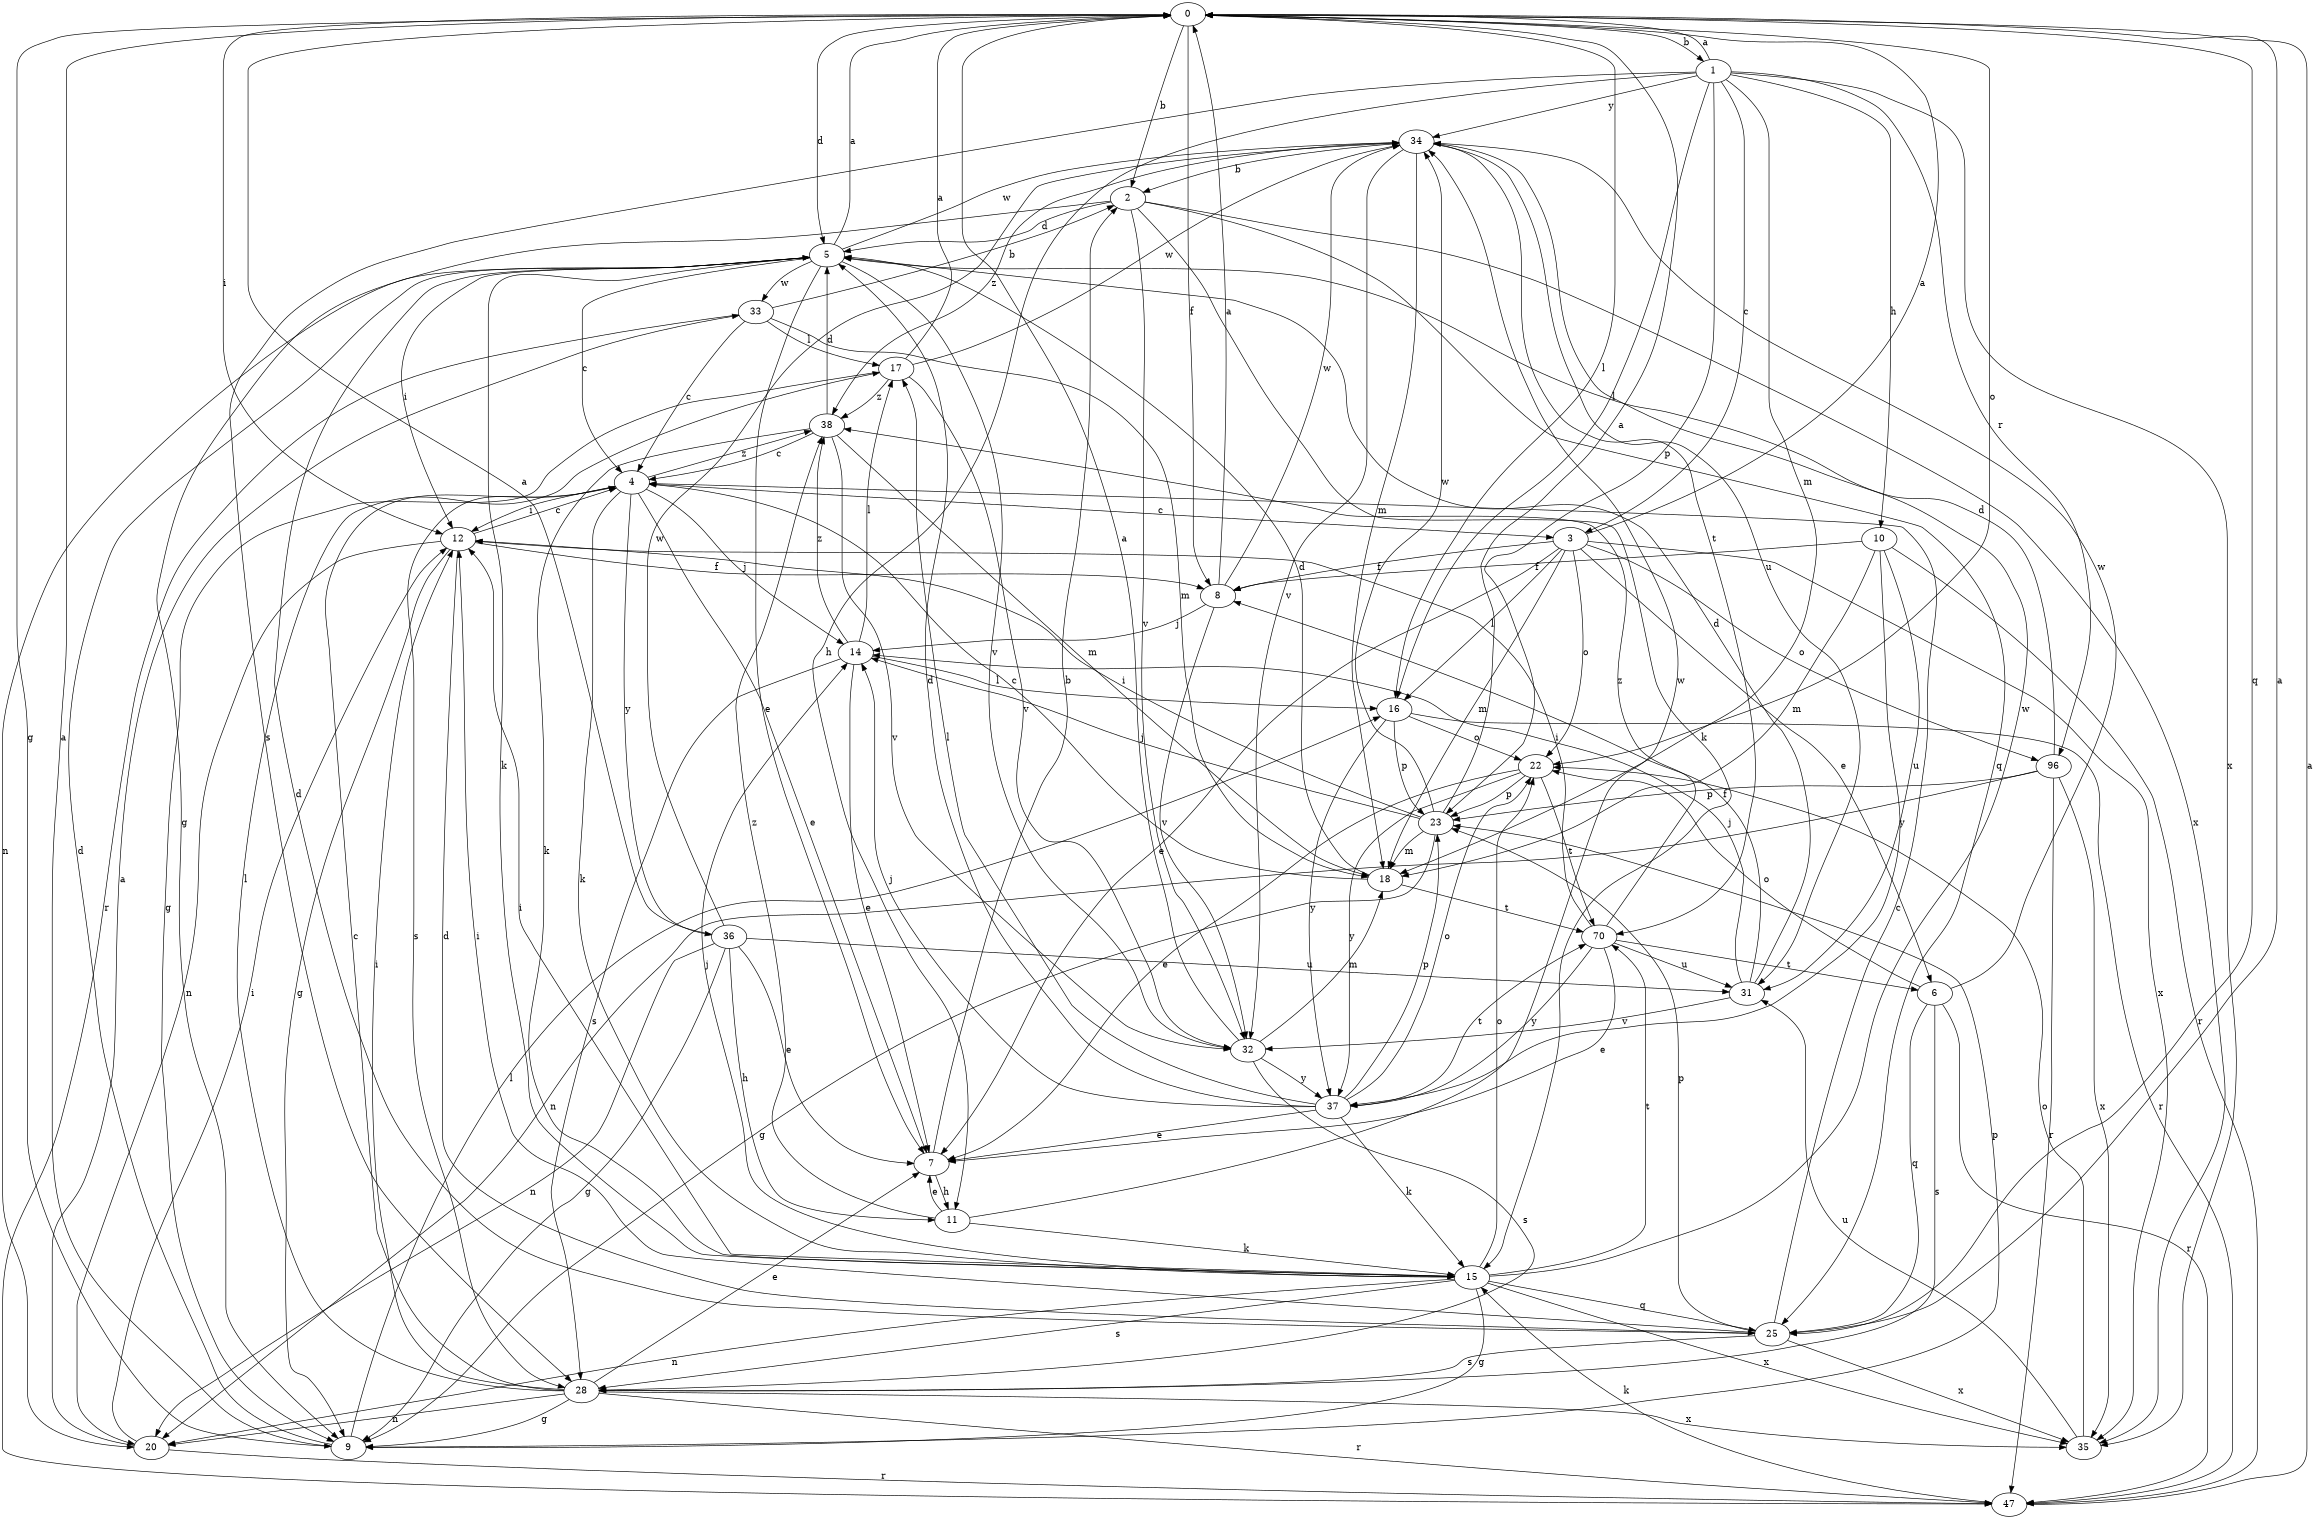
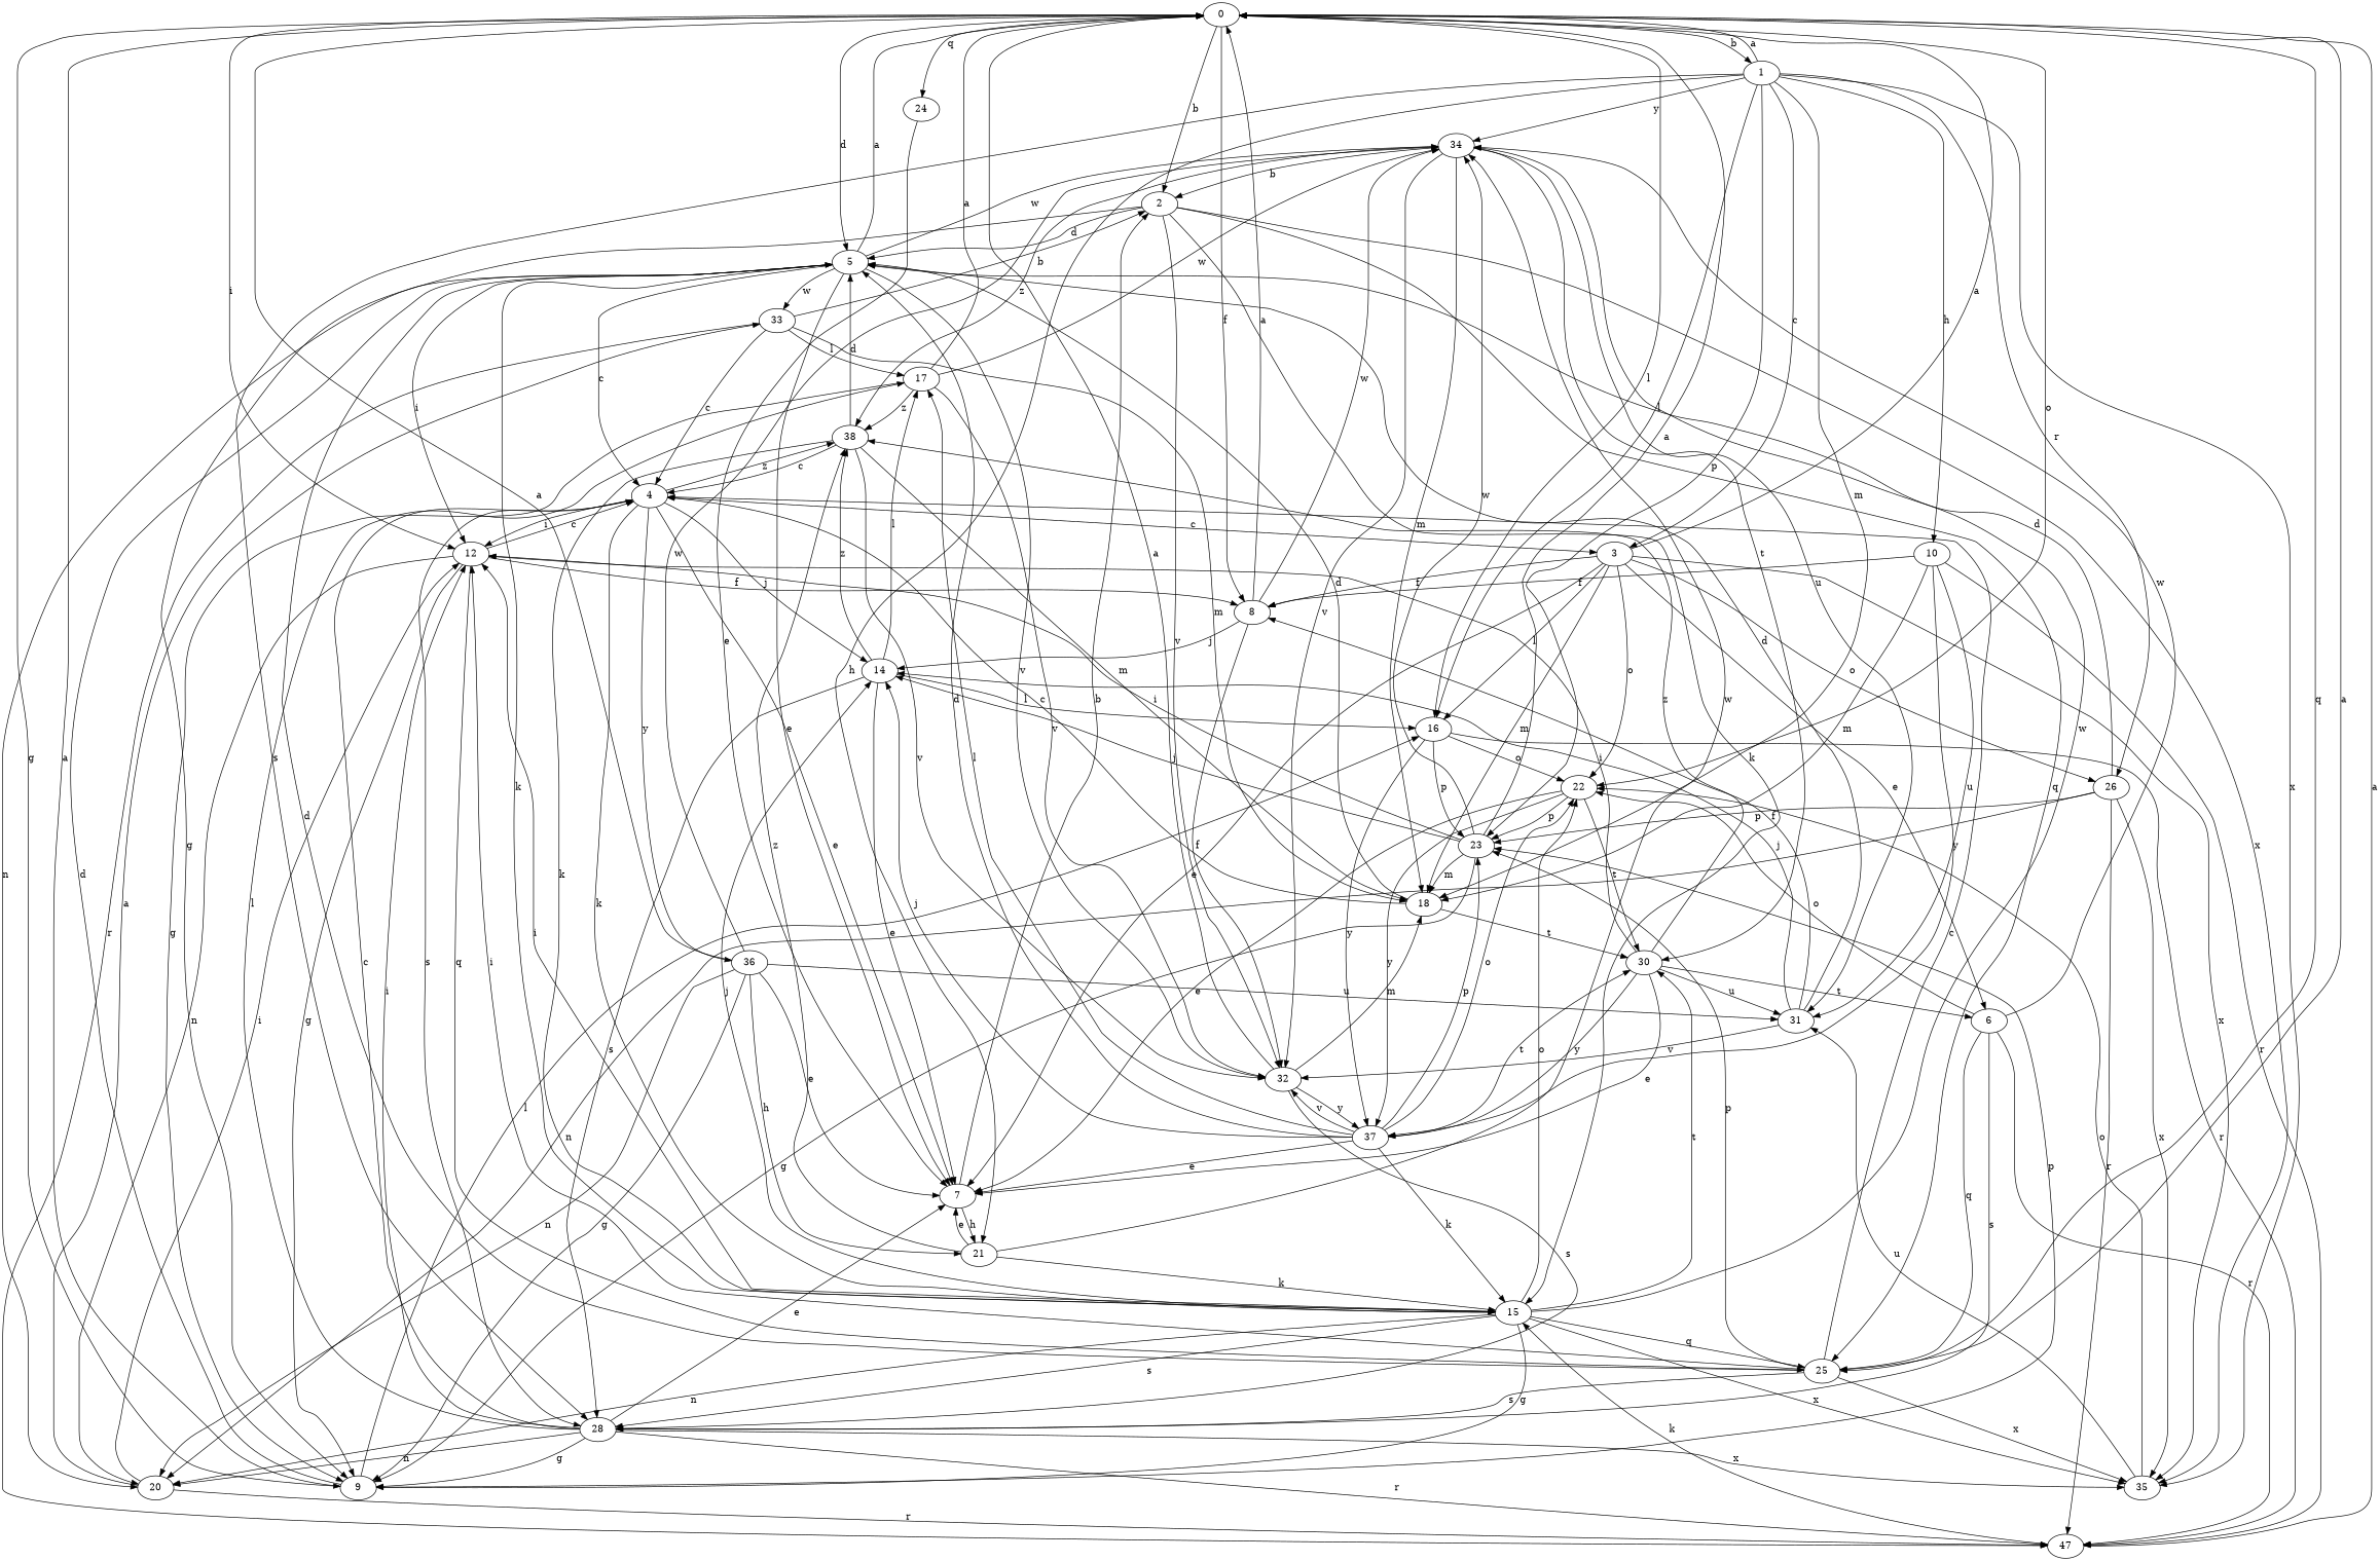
  strict digraph {
    0
    1
    2
    5
    8
    9
    12
    16
    22
+   24
    25
    3
    10
-   11
+   11 [label=21]
    18
    23
-   26 [label=96]
+   26
    28
    35
    34
    15
    32
    7
    4
    20
    33
    14
    n28 [label=47]
    37
-   30 [label=70]
+   30
    6
    31
    38
    17
    36
    0 -> 1 [label=b]
    0 -> 2 [label=b]
    0 -> 5 [label=d]
    0 -> 8 [label=f]
    0 -> 9 [label=g]
    0 -> 12 [label=i]
    0 -> 16 [label=l]
    0 -> 22 [label=o]
+   0 -> 24 [label=q]
    0 -> 25 [label=q]
    1 -> 0 [label=a]
    1 -> 16 [label=l]
    1 -> 3 [label=c]
    1 -> 10 [label=h]
    1 -> 11 [label=h]
    1 -> 18 [label=m]
    1 -> 23 [label=p]
    1 -> 26 [label=r]
    1 -> 28 [label=s]
    1 -> 35 [label=x]
    1 -> 34 [label=y]
    2 -> 5 [label=d]
    2 -> 9 [label=g]
    2 -> 25 [label=q]
    2 -> 35 [label=x]
    2 -> 15 [label=k]
    2 -> 32 [label=v]
    5 -> 0 [label=a]
    5 -> 12 [label=i]
    5 -> 34 [label=w]
    5 -> 15 [label=k]
    5 -> 32 [label=v]
    5 -> 7 [label=e]
    5 -> 4 [label=c]
    5 -> 20 [label=n]
    5 -> 33 [label=w]
    8 -> 0 [label=a]
    8 -> 34 [label=w]
-   8 -> 32 [label=v]
+   8 -> 32 [label=f]
    8 -> 14 [label=j]
    9 -> 0 [label=a]
    9 -> 5 [label=d]
    9 -> 16 [label=l]
    9 -> 23 [label=p]
    12 -> 8 [label=f]
    12 -> 9 [label=g]
-   12 -> 25 [label=d]
+   12 -> 25 [label=q]
    12 -> 4 [label=c]
    12 -> 20 [label=n]
    16 -> 22 [label=o]
    16 -> 23 [label=p]
    16 -> n28 [label=r]
    16 -> 37 [label=y]
    22 -> 23 [label=p]
    22 -> 7 [label=e]
    22 -> 37 [label=y]
    22 -> 30 [label=t]
+   24 -> 7 [label=e]
    25 -> 0 [label=a]
    25 -> 5 [label=d]
    25 -> 12 [label=i]
    25 -> 23 [label=p]
    25 -> 28 [label=s]
    25 -> 35 [label=x]
    25 -> 4 [label=c]
    3 -> 0 [label=a]
    3 -> 8 [label=f]
    3 -> 16 [label=l]
    3 -> 22 [label=o]
    3 -> 18 [label=m]
    3 -> 26 [label=o]
    3 -> 35 [label=x]
    3 -> 7 [label=e]
    3 -> 6 [label=e]
    10 -> 8 [label=f]
    10 -> 18 [label=m]
    10 -> n28 [label=r]
    10 -> 37 [label=y]
    10 -> 31 [label=u]
    11 -> 34 [label=w]
    11 -> 15 [label=k]
    11 -> 7 [label=e]
    11 -> 38 [label=z]
    18 -> 5 [label=d]
    18 -> 4 [label=c]
    18 -> 30 [label=t]
    23 -> 0 [label=a]
    23 -> 9 [label=g]
    23 -> 12 [label=i]
    23 -> 18 [label=m]
    23 -> 34 [label=w]
    23 -> 14 [label=j]
    26 -> 5 [label=d]
    26 -> 23 [label=p]
    26 -> 35 [label=x]
    26 -> 20 [label=n]
    26 -> n28 [label=r]
    28 -> 9 [label=g]
    28 -> 12 [label=i]
    28 -> 35 [label=x]
    28 -> 7 [label=e]
    28 -> 4 [label=c]
    28 -> 20 [label=n]
    28 -> n28 [label=r]
    28 -> 17 [label=l]
    35 -> 22 [label=o]
    35 -> 31 [label=u]
    34 -> 2 [label=b]
    34 -> 18 [label=m]
    34 -> 32 [label=v]
    34 -> 30 [label=t]
    34 -> 31 [label=u]
    34 -> 38 [label=z]
    15 -> 9 [label=g]
    15 -> 12 [label=i]
    15 -> 22 [label=o]
    15 -> 25 [label=q]
    15 -> 28 [label=s]
    15 -> 35 [label=x]
    15 -> 34 [label=w]
    15 -> 20 [label=n]
    15 -> 14 [label=j]
    15 -> 30 [label=t]
    32 -> 0 [label=a]
    32 -> 18 [label=m]
    32 -> 28 [label=s]
    32 -> 37 [label=y]
    7 -> 2 [label=b]
    7 -> 11 [label=h]
    4 -> 12 [label=i]
    4 -> 3 [label=c]
    4 -> 28 [label=s]
    4 -> 15 [label=k]
    4 -> 7 [label=e]
    4 -> 14 [label=j]
    4 -> 38 [label=z]
    4 -> 36 [label=y]
    20 -> 12 [label=i]
    20 -> 33 [label=a]
    20 -> n28 [label=r]
    33 -> 2 [label=b]
    33 -> 18 [label=m]
    33 -> 4 [label=c]
    33 -> n28 [label=r]
    33 -> 17 [label=l]
    14 -> 16 [label=l]
    14 -> 28 [label=s]
    14 -> 7 [label=e]
    14 -> 38 [label=z]
    14 -> 17 [label=l]
    n28 -> 0 [label=a]
    n28 -> 15 [label=k]
    37 -> 5 [label=d]
    37 -> 22 [label=o]
    37 -> 23 [label=p]
    37 -> 15 [label=k]
+   37 -> 32 [label=v]
    37 -> 7 [label=e]
    37 -> 14 [label=j]
    37 -> 30 [label=t]
    37 -> 17 [label=l]
    30 -> 12 [label=i]
    30 -> 7 [label=e]
    30 -> 37 [label=y]
    30 -> 6 [label=t]
    30 -> 31 [label=u]
    30 -> 38 [label=z]
    6 -> 22 [label=o]
    6 -> 25 [label=q]
    6 -> 28 [label=s]
    6 -> 34 [label=w]
    6 -> n28 [label=r]
    31 -> 5 [label=d]
    31 -> 8 [label=f]
    31 -> 32 [label=v]
    31 -> 14 [label=j]
    38 -> 5 [label=d]
    38 -> 18 [label=m]
    38 -> 15 [label=k]
    38 -> 32 [label=v]
    38 -> 4 [label=c]
    17 -> 0 [label=a]
    17 -> 9 [label=g]
    17 -> 34 [label=w]
    17 -> 32 [label=v]
    17 -> 38 [label=z]
    36 -> 0 [label=a]
    36 -> 9 [label=g]
    36 -> 11 [label=h]
    36 -> 34 [label=w]
    36 -> 7 [label=e]
    36 -> 20 [label=n]
    36 -> 31 [label=u]
  }
